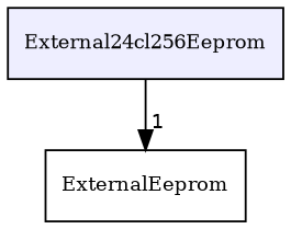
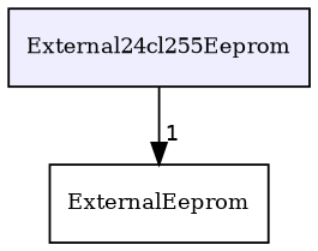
  digraph {
    compound=true
    fontname="DejaVu Serif"
    node [fontname="DejaVu Serif" fontsize=10 shape=box]
-   n1 [fillcolor="#eeeeff" label=External24cl256Eeprom pencolor=black style=filled]
+   n1 [fillcolor="#eeeeff" label=External24cl255Eeprom pencolor=black style=filled]
    n2 [label=ExternalEeprom]
    n1 -> n2 [headlabel=1 labeldistance=1.5 labelfontname=Helvetica labelfontsize=10 fontname="DejaVu Serif"]
  }
